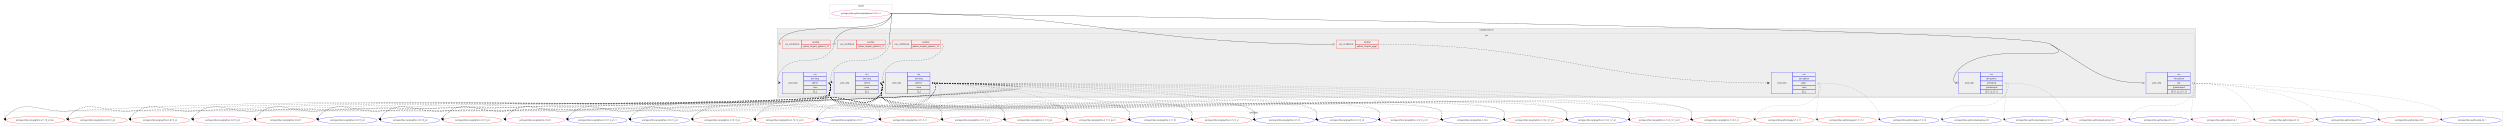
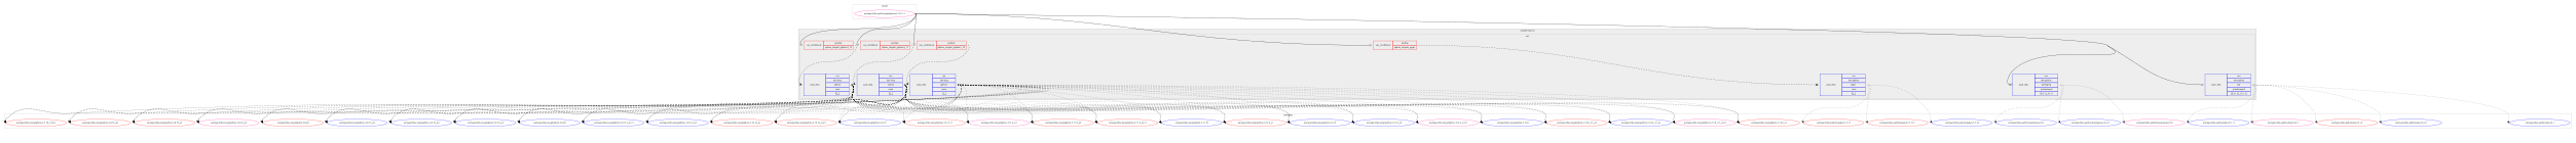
  digraph {
    compound=true
    concentrate=true
    fontname=Ubuntu
    fontsize=10
    newrank=true
    rankdir=TB
    ranksep=1.5
    node [color=blue fontname=Ubuntu fontsize=10]
    edge [arrowhead=vee fontname=Ubuntu headport=w style=dotted tailport=e weight=100]
    n1 [color=deeppink label="portage://dev-python/pipdeptree-2.18.1-r1" width=4]
    n2 [label=<<TABLE BORDER="0" CELLBORDER="1" CELLSPACING="0" CELLPADDING="4" WIDTH="220"><TR><TD ROWSPAN="6" CELLPADDING="30">pack_dep</TD></TR><TR><TD WIDTH="110">run</TD></TR><TR><TD>dev-python</TD></TR><TR><TD>pypy3</TD></TR><TR><TD>none</TD></TR><TR><TD>[[],,,,]</TD></TR></TABLE>> shape=none]
    n3 [color=red label=<<TABLE BORDER="0" CELLBORDER="1" CELLSPACING="0" CELLPADDING="4"><TR><TD ROWSPAN="3" CELLPADDING="10">use_conditional</TD></TR><TR><TD>positive</TD></TR><TR><TD>python_targets_pypy3</TD></TR></TABLE>> shape=none]
    n4 [label=<<TABLE BORDER="0" CELLBORDER="1" CELLSPACING="0" CELLPADDING="4" WIDTH="220"><TR><TD ROWSPAN="6" CELLPADDING="30">pack_dep</TD></TR><TR><TD WIDTH="110">run</TD></TR><TR><TD>dev-lang</TD></TR><TR><TD>python</TD></TR><TR><TD>none</TD></TR><TR><TD>[[],,,,]</TD></TR></TABLE>> shape=none]
    n5 [color=red label=<<TABLE BORDER="0" CELLBORDER="1" CELLSPACING="0" CELLPADDING="4"><TR><TD ROWSPAN="3" CELLPADDING="10">use_conditional</TD></TR><TR><TD>positive</TD></TR><TR><TD>python_targets_python3_10</TD></TR></TABLE>> shape=none]
    n6 [label=<<TABLE BORDER="0" CELLBORDER="1" CELLSPACING="0" CELLPADDING="4" WIDTH="220"><TR><TD ROWSPAN="6" CELLPADDING="30">pack_dep</TD></TR><TR><TD WIDTH="110">run</TD></TR><TR><TD>dev-lang</TD></TR><TR><TD>python</TD></TR><TR><TD>none</TD></TR><TR><TD>[[],,,,]</TD></TR></TABLE>> shape=none]
    n7 [color=red label=<<TABLE BORDER="0" CELLBORDER="1" CELLSPACING="0" CELLPADDING="4"><TR><TD ROWSPAN="3" CELLPADDING="10">use_conditional</TD></TR><TR><TD>positive</TD></TR><TR><TD>python_targets_python3_11</TD></TR></TABLE>> shape=none]
    n8 [label=<<TABLE BORDER="0" CELLBORDER="1" CELLSPACING="0" CELLPADDING="4" WIDTH="220"><TR><TD ROWSPAN="6" CELLPADDING="30">pack_dep</TD></TR><TR><TD WIDTH="110">run</TD></TR><TR><TD>dev-lang</TD></TR><TR><TD>python</TD></TR><TR><TD>none</TD></TR><TR><TD>[[],,,,]</TD></TR></TABLE>> shape=none]
    n9 [color=red label=<<TABLE BORDER="0" CELLBORDER="1" CELLSPACING="0" CELLPADDING="4"><TR><TD ROWSPAN="3" CELLPADDING="10">use_conditional</TD></TR><TR><TD>positive</TD></TR><TR><TD>python_targets_python3_12</TD></TR></TABLE>> shape=none]
    n10 [label=<<TABLE BORDER="0" CELLBORDER="1" CELLSPACING="0" CELLPADDING="4" WIDTH="220"><TR><TD ROWSPAN="6" CELLPADDING="30">pack_dep</TD></TR><TR><TD WIDTH="110">run</TD></TR><TR><TD>dev-python</TD></TR><TR><TD>packaging</TD></TR><TR><TD>greaterequal</TD></TR><TR><TD>[[23,1],,,23.1]</TD></TR></TABLE>> shape=none]
    n11 [label=<<TABLE BORDER="0" CELLBORDER="1" CELLSPACING="0" CELLPADDING="4" WIDTH="220"><TR><TD ROWSPAN="6" CELLPADDING="30">pack_dep</TD></TR><TR><TD WIDTH="110">run</TD></TR><TR><TD>dev-python</TD></TR><TR><TD>pip</TD></TR><TR><TD>greaterequal</TD></TR><TR><TD>[[23,1,2],,,23.1.2]</TD></TR></TABLE>> shape=none]
    n12 [color=red label="portage://dev-python/pypy3-7.3.17-r1" width=4]
    n13 [color=red label="portage://dev-python/pypy3-7.3.17" width=4]
    n14 [label="portage://dev-python/pypy3-7.3.16" width=4]
    n15 [color=red label="portage://dev-lang/python-3.13.0_rc2" width=4]
    n16 [color=deeppink label="portage://dev-lang/python-3.13.0_rc1_p3-r1" width=4]
    n17 [label="portage://dev-lang/python-3.13.0_rc1_p3" width=4]
    n18 [color=red label="portage://dev-lang/python-3.13.0_rc1_p2" width=4]
    n19 [label="portage://dev-lang/python-3.12.6" width=4]
    n20 [color=deeppink label="portage://dev-lang/python-3.12.5_p1-r1" width=4]
    n21 [label="portage://dev-lang/python-3.12.5_p1" width=4]
    n22 [label="portage://dev-lang/python-3.12.5" width=4]
    n23 [color=red label="portage://dev-lang/python-3.12.4_p3" width=4]
    n24 [label="portage://dev-lang/python-3.11.10" width=4]
    n25 [color=red label="portage://dev-lang/python-3.11.9_p2-r1" width=4]
    n26 [color=red label="portage://dev-lang/python-3.11.9_p2" width=4]
    n27 [color=deeppink label="portage://dev-lang/python-3.11.9_p1" width=4]
    n28 [color=red label="portage://dev-lang/python-3.11.9-r1" width=4]
    n29 [label="portage://dev-lang/python-3.10.15" width=4]
    n30 [color=red label="portage://dev-lang/python-3.10.14_p3-r1" width=4]
    n31 [color=red label="portage://dev-lang/python-3.10.14_p3" width=4]
    n32 [label="portage://dev-lang/python-3.10.14_p2" width=4]
    n33 [label="portage://dev-lang/python-3.10.14_p1-r1" width=4]
-   n34 [color=deeppink label="portage://dev-lang/python-3.9.20" width=4]
-   n35 [color=red label="portage://dev-lang/python-3.9.19_p5" width=4]
+   n34 [label="portage://dev-lang/python-3.9.20" width=4]
+   n35 [label="portage://dev-lang/python-3.9.19_p5" width=4]
    n36 [label="portage://dev-lang/python-3.9.19_p4" width=4]
    n37 [label="portage://dev-lang/python-3.9.19_p3" width=4]
    n38 [color=red label="portage://dev-lang/python-3.8.20" width=4]
    n39 [color=deeppink label="portage://dev-lang/python-3.8.19_p4" width=4]
    n40 [color=red label="portage://dev-lang/python-3.8.19_p3" width=4]
    n41 [color=red label="portage://dev-lang/python-3.8.19_p2" width=4]
    n42 [color=red label="portage://dev-lang/python-2.7.18_p16-r2" width=4]
    n43 [label="portage://dev-python/packaging-24.1" width=4]
    n44 [color=deeppink label="portage://dev-python/packaging-24.0" width=4]
    n45 [label="portage://dev-python/packaging-23.2-r1" width=4]
    n46 [label="portage://dev-python/pip-24.2-r1" width=4]
    n47 [color=red label="portage://dev-python/pip-24.1.2" width=4]
    n48 [color=deeppink label="portage://dev-python/pip-24.6.1" width=4]
    n49 [label="portage://dev-python/pip-24.1-r1" width=4]
    n50 [label="portage://dev-python/pip-24.1" width=4]
-   n51 [color=red label="portage://dev-python/pip-24.0" width=4]
    subgraph cluster_1 {
      color=gray
      label=<<i>ebuild</i>>
      n1
    }
    subgraph cluster_2 {
      color=gray
      label=<<i>dependencies</i>>
      subgraph cluster_3 {
        color=gray
        fillcolor="#eeeeee"
        label=<<i>compile</i>>
        style=filled
      }
      subgraph cluster_4 {
        color=gray
        fillcolor="#eeeeee"
        label=<<i>compile and run</i>>
        style=filled
      }
      subgraph cluster_5 {
        color=gray
        fillcolor="#eeeeee"
        label=<<i>run</i>>
        style=filled
        subgraph sub_6 {
          color=gray
          fillcolor="#eeeeee"
          label=<<i>run</i>>
          style=filled
          n3
          subgraph sub_7 {
            color=gray
            fillcolor="#eeeeee"
            label=<<i>run</i>>
            style=filled
            n2
          }
        }
        subgraph sub_8 {
          color=gray
          fillcolor="#eeeeee"
          label=<<i>run</i>>
          style=filled
          n5
          subgraph sub_9 {
            color=gray
            fillcolor="#eeeeee"
            label=<<i>run</i>>
            style=filled
            n4
          }
        }
        subgraph sub_10 {
          color=gray
          fillcolor="#eeeeee"
          label=<<i>run</i>>
          style=filled
          n7
          subgraph sub_11 {
            color=gray
            fillcolor="#eeeeee"
            label=<<i>run</i>>
            style=filled
            n6
          }
        }
        subgraph sub_12 {
          color=gray
          fillcolor="#eeeeee"
          label=<<i>run</i>>
          style=filled
          n9
          subgraph sub_13 {
            color=gray
            fillcolor="#eeeeee"
            label=<<i>run</i>>
            style=filled
            n8
          }
        }
        subgraph sub_14 {
          color=gray
          fillcolor="#eeeeee"
          label=<<i>run</i>>
          style=filled
          n10
        }
        subgraph sub_15 {
          color=gray
          fillcolor="#eeeeee"
          label=<<i>run</i>>
          style=filled
          n11
        }
      }
    }
    subgraph cluster_16 {
      color=gray
      label=<<i>candidates</i>>
      rank=same
      subgraph sub_17 {
        color=black
        label=<<i>candidates</i>>
        nodesep=1
        rank=same
        n12
        n13
        n14
      }
      subgraph sub_18 {
        color=black
        label=<<i>candidates</i>>
        nodesep=1
        rank=same
        n15
        n16
        n17
        n18
        n19
        n20
        n21
        n22
        n23
        n24
        n25
        n26
        n27
        n28
        n29
        n30
        n31
        n32
        n33
        n34
        n35
        n36
        n37
        n38
        n39
        n40
        n41
        n42
      }
      subgraph sub_19 {
        color=black
        label=<<i>candidates</i>>
        nodesep=1
        rank=same
        n15
        n16
        n17
        n18
        n19
        n20
        n21
        n22
        n23
        n24
        n25
        n26
        n27
        n28
        n29
        n30
        n31
        n32
        n33
        n34
        n35
        n36
        n37
        n38
        n39
        n40
        n41
        n42
      }
      subgraph sub_20 {
        color=black
        label=<<i>candidates</i>>
        nodesep=1
        rank=same
        n15
        n16
        n17
        n18
        n19
        n20
        n21
        n22
        n23
        n24
        n25
        n26
        n27
        n28
        n29
        n30
        n31
        n32
        n33
        n34
        n35
        n36
        n37
        n38
        n39
        n40
        n41
        n42
      }
      subgraph sub_21 {
        color=black
        label=<<i>candidates</i>>
        nodesep=1
        rank=same
        n43
        n44
        n45
      }
      subgraph sub_22 {
        color=black
        label=<<i>candidates</i>>
        nodesep=1
        rank=same
        n46
        n47
        n48
        n49
        n50
-       n51
      }
    }
    n1 -> n3 [arrowhead=odot style=solid weight=20]
    n1 -> n5 [arrowhead=odot style=solid weight=20]
    n1 -> n7 [arrowhead=odot style=solid weight=20]
    n1 -> n9 [arrowhead=odot style=solid weight=20]
    n1 -> n10 [arrowhead=odot style=solid weight=20]
    n1 -> n11 [arrowhead=odot style=solid weight=20]
    n2 -> n12
    n2 -> n13
    n2 -> n14
    n3 -> n2 [style=dashed weight=20]
    n4 -> n15
    n4 -> n16
    n4 -> n17
    n4 -> n18
    n4 -> n19
    n4 -> n20
    n4 -> n21
    n4 -> n22
    n4 -> n23
    n4 -> n24
    n4 -> n25
    n4 -> n26
    n4 -> n27
    n4 -> n28
    n4 -> n29
    n4 -> n30
    n4 -> n31
    n4 -> n32
    n4 -> n33
    n4 -> n34
    n4 -> n35
    n4 -> n36
    n4 -> n37
    n4 -> n38
    n4 -> n39
    n4 -> n40
    n4 -> n41
    n4 -> n42
    n5 -> n4 [style=dashed weight=20]
    n6 -> n15
    n6 -> n16
    n6 -> n17
    n6 -> n18
    n6 -> n19
    n6 -> n20
    n6 -> n21
    n6 -> n22
    n6 -> n23
    n6 -> n24
    n6 -> n25
    n6 -> n26
    n6 -> n27
    n6 -> n28
    n6 -> n29
    n6 -> n30
    n6 -> n31
    n6 -> n32
    n6 -> n33
    n6 -> n34
    n6 -> n35
    n6 -> n36
    n6 -> n37
    n6 -> n38
    n6 -> n39
    n6 -> n40
    n6 -> n41
    n6 -> n42
    n7 -> n6 [style=dashed weight=20]
    n8 -> n15
    n8 -> n16
    n8 -> n17
    n8 -> n18
    n8 -> n19
    n8 -> n20
    n8 -> n21
    n8 -> n22
    n8 -> n23
    n8 -> n24
    n8 -> n25
    n8 -> n26
    n8 -> n27
    n8 -> n28
    n8 -> n29
    n8 -> n30
    n8 -> n31
    n8 -> n32
    n8 -> n33
    n8 -> n34
    n8 -> n35
    n8 -> n36
    n8 -> n37
    n8 -> n38
    n8 -> n39
    n8 -> n40
    n8 -> n41
    n8 -> n42
    n9 -> n8 [style=dashed weight=20]
    n10 -> n43
    n10 -> n44
    n10 -> n45
    n11 -> n46
    n11 -> n47
    n11 -> n48
    n11 -> n49
    n11 -> n50
-   n11 -> n51
  }
